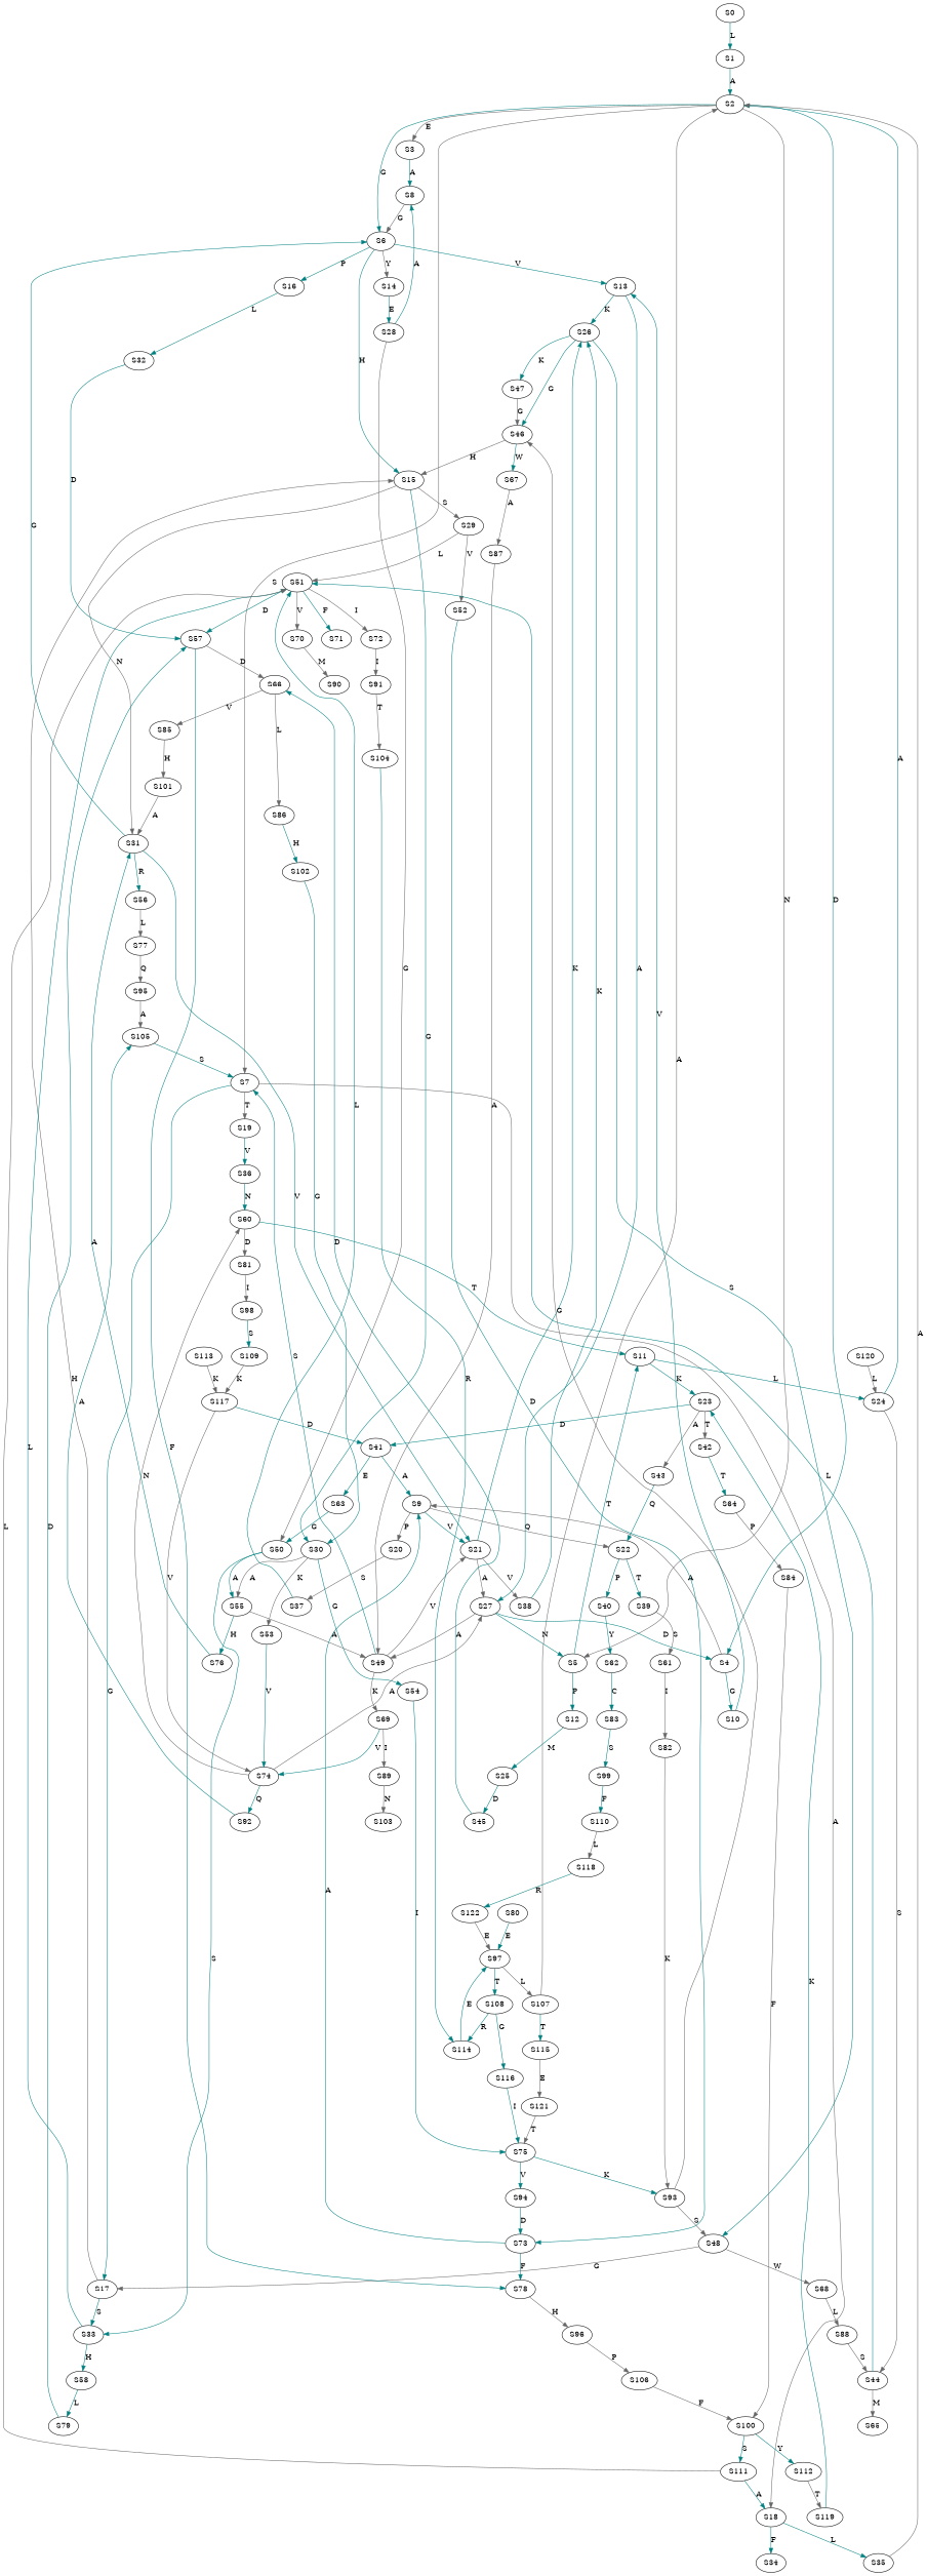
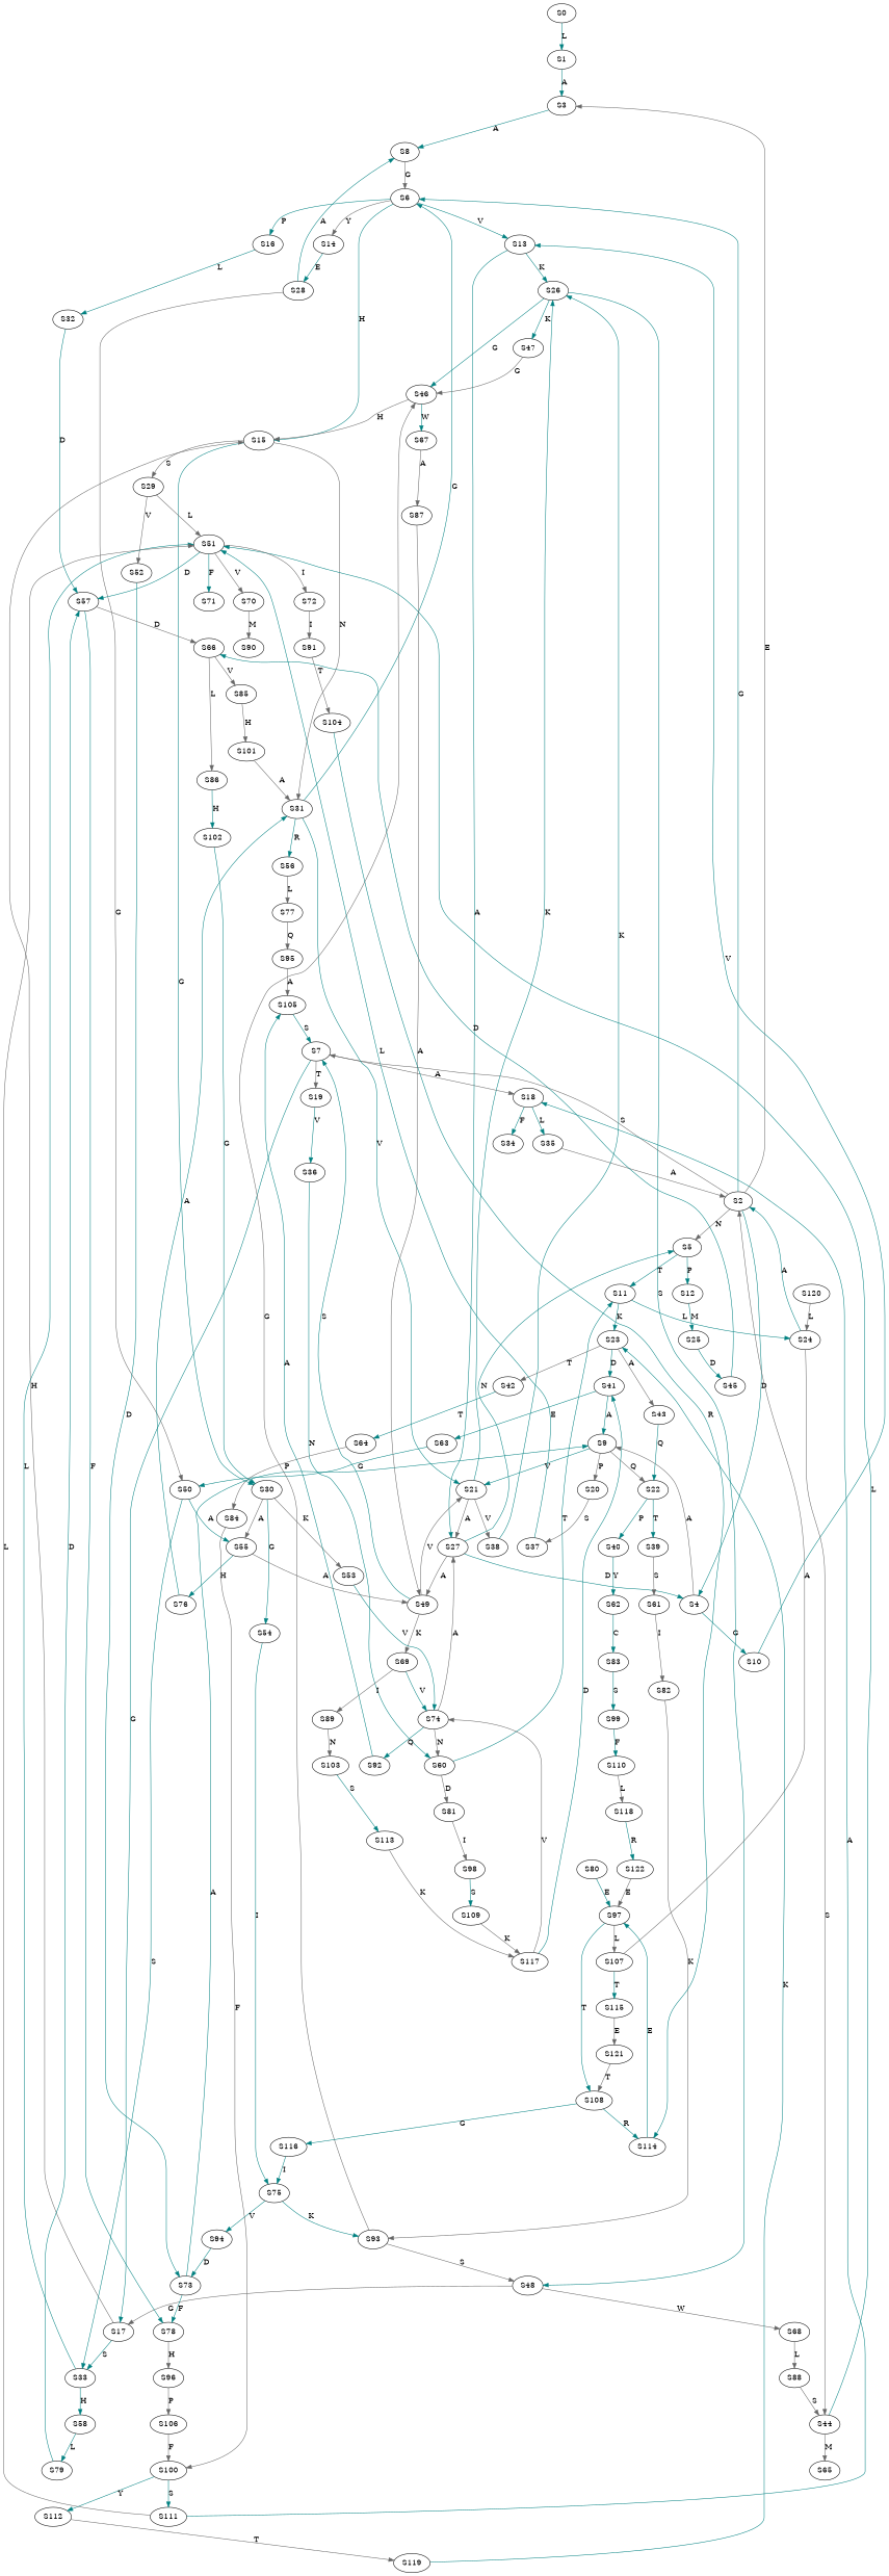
  strict digraph {
    edge [color=teal]
    S0
    S1
    S2
    S3
    S4
    S5
    S6
    S7
    S8
    S9
    S10
    S11
    S12
    S13
    S14
    S15
    S16
    S17
    S18
    S19
    S20
    S21
    S22
    S23
    S24
    S25
    S26
    S27
    S28
    S29
    S30
    S31
    S32
    S33
    S34
    S35
    S36
    S37
    S38
    S39
    S40
    S41
    S42
    S43
    S44
    S45
    S46
    S47
    S48
    S49
    S50
    S51
    S52
    S53
    S54
    S55
    S56
    S57
    S58
    S60
    S61
    S62
    S63
    S64
    S65
    S66
    S67
    S68
    S69
    S70
    S71
    S72
    S73
    S74
    S75
    S76
    S77
    S78
    S79
    S81
    S82
    S83
    S84
    S85
    S86
    S87
    S88
    S89
    S90
    S91
    S92
    S93
    S94
    S95
    S96
    S80
    S97
    S98
    S99
    S100
    S101
    S102
    S103
    S104
    S105
    S106
    S107
    S108
    S109
    S110
    S111
    S112
    S113
    S114
    S115
    S116
    S117
    S118
    S119
    S121
    S122
    S120
    S0 -> S1 [label=L]
-   S1 -> S2 [label=A]
+   S1 -> S3 [label=A]
    S2 -> S3 [color=gray40 label=E]
    S2 -> S4 [label=D]
    S2 -> S5 [color=gray40 label=N]
    S2 -> S6 [label=G]
    S2 -> S7 [color=gray40 label=S]
    S3 -> S8 [label=A]
    S4 -> S9 [color=gray40 label=A]
    S4 -> S10 [label=G]
    S5 -> S11 [label=T]
    S5 -> S12 [label=P]
    S6 -> S13 [label=V]
    S6 -> S14 [color=gray40 label=Y]
    S6 -> S15 [label=H]
    S6 -> S16 [label=P]
    S7 -> S17 [label=G]
    S7 -> S18 [color=gray40 label=A]
    S7 -> S19 [color=gray40 label=T]
    S8 -> S6 [color=gray40 label=G]
    S9 -> S20 [color=gray40 label=P]
    S9 -> S21 [label=V]
    S9 -> S22 [color=gray40 label=Q]
    S10 -> S13 [label=V]
    S11 -> S23 [label=K]
    S11 -> S24 [label=L]
    S12 -> S25 [label=M]
    S13 -> S26 [label=K]
    S13 -> S27 [label=A]
    S14 -> S28 [label=E]
    S15 -> S29 [color=gray40 label=S]
    S15 -> S30 [label=G]
    S15 -> S31 [color=gray40 label=N]
    S16 -> S32 [label=L]
    S17 -> S15 [color=gray40 label=H]
    S17 -> S33 [label=S]
    S18 -> S34 [label=F]
    S18 -> S35 [label=L]
    S19 -> S36 [label=V]
    S20 -> S37 [color=gray40 label=S]
    S21 -> S26 [label=K]
    S21 -> S27 [color=gray40 label=A]
    S21 -> S38 [color=gray40 label=V]
    S22 -> S39 [label=T]
    S22 -> S40 [label=P]
    S23 -> S41 [label=D]
    S23 -> S42 [color=gray40 label=T]
    S23 -> S43 [color=gray40 label=A]
    S24 -> S2 [label=A]
    S24 -> S44 [color=gray40 label=S]
    S25 -> S45 [label=D]
    S26 -> S46 [label=G]
    S26 -> S47 [label=K]
    S26 -> S48 [label=S]
    S27 -> S4 [label=D]
    S27 -> S5 [label=N]
    S27 -> S49 [color=gray40 label=A]
    S28 -> S8 [label=A]
    S28 -> S50 [color=gray40 label=G]
    S29 -> S51 [color=gray40 label=L]
    S29 -> S52 [color=gray40 label=V]
    S30 -> S53 [color=gray40 label=K]
    S30 -> S54 [label=G]
    S30 -> S55 [color=gray40 label=A]
    S31 -> S6 [label=G]
    S31 -> S21 [label=V]
    S31 -> S56 [label=R]
    S32 -> S57 [label=D]
    S33 -> S51 [label=L]
    S33 -> S58 [label=H]
    S35 -> S2 [color=gray40 label=A]
    S36 -> S60 [label=N]
    S37 -> S51 [label=L]
    S38 -> S26 [label=K]
    S39 -> S61 [color=gray40 label=S]
    S40 -> S62 [label=Y]
    S41 -> S9 [label=A]
    S41 -> S63 [label=E]
    S42 -> S64 [label=T]
    S43 -> S22 [label=Q]
    S44 -> S51 [label=L]
    S44 -> S65 [color=gray40 label=M]
    S45 -> S66 [label=D]
    S46 -> S15 [color=gray40 label=H]
    S46 -> S67 [label=W]
    S47 -> S46 [color=gray40 label=G]
    S48 -> S17 [color=gray40 label=G]
    S48 -> S68 [color=gray40 label=W]
    S49 -> S7 [label=S]
    S49 -> S21 [color=gray40 label=V]
    S49 -> S69 [color=gray40 label=K]
    S50 -> S33 [label=S]
    S50 -> S55 [label=A]
    S51 -> S57 [label=D]
    S51 -> S70 [color=gray40 label=V]
    S51 -> S71 [label=F]
    S51 -> S72 [color=gray40 label=I]
    S52 -> S73 [label=D]
    S53 -> S74 [label=V]
    S54 -> S75 [label=I]
    S55 -> S49 [color=gray40 label=A]
    S55 -> S76 [label=H]
    S56 -> S77 [color=gray40 label=L]
    S57 -> S66 [color=gray40 label=D]
    S57 -> S78 [label=F]
    S58 -> S79 [label=L]
    S60 -> S11 [label=T]
    S60 -> S81 [color=gray40 label=D]
    S61 -> S82 [color=gray40 label=I]
    S62 -> S83 [label=C]
    S63 -> S50 [label=G]
    S64 -> S84 [color=gray40 label=P]
    S66 -> S85 [color=gray40 label=V]
    S66 -> S86 [color=gray40 label=L]
    S67 -> S87 [color=gray40 label=A]
    S68 -> S88 [color=gray40 label=L]
    S69 -> S74 [label=V]
    S69 -> S89 [color=gray40 label=I]
    S70 -> S90 [color=gray40 label=M]
    S72 -> S91 [color=gray40 label=I]
    S73 -> S9 [label=A]
    S73 -> S78 [label=F]
    S74 -> S27 [color=gray40 label=A]
    S74 -> S60 [color=gray40 label=N]
    S74 -> S92 [label=Q]
    S75 -> S93 [label=K]
    S75 -> S94 [label=V]
    S76 -> S31 [label=A]
    S77 -> S95 [color=gray40 label=Q]
    S78 -> S96 [color=gray40 label=H]
    S79 -> S57 [label=D]
    S81 -> S98 [color=gray40 label=I]
    S82 -> S93 [color=gray40 label=K]
    S83 -> S99 [label=S]
    S84 -> S100 [color=gray40 label=F]
    S85 -> S101 [color=gray40 label=H]
    S86 -> S102 [label=H]
    S87 -> S49 [color=gray40 label=A]
    S88 -> S44 [color=gray40 label=S]
    S89 -> S103 [color=gray40 label=N]
    S91 -> S104 [color=gray40 label=T]
    S92 -> S105 [label=A]
    S93 -> S46 [color=gray40 label=G]
    S93 -> S48 [color=gray40 label=S]
    S94 -> S73 [label=D]
    S95 -> S105 [color=gray40 label=A]
    S96 -> S106 [color=gray40 label=P]
    S80 -> S97 [label=E]
    S97 -> S107 [color=gray40 label=L]
    S97 -> S108 [label=T]
    S98 -> S109 [label=S]
    S99 -> S110 [label=F]
    S100 -> S111 [label=S]
    S100 -> S112 [label=Y]
    S101 -> S31 [color=gray40 label=A]
    S102 -> S30 [label=G]
+   S103 -> S113 [label=S]
    S104 -> S114 [label=R]
    S105 -> S7 [label=S]
    S106 -> S100 [color=gray40 label=F]
    S107 -> S2 [color=gray40 label=A]
    S107 -> S115 [label=T]
    S108 -> S114 [label=R]
    S108 -> S116 [label=G]
    S109 -> S117 [color=gray40 label=K]
    S110 -> S118 [color=gray40 label=L]
    S111 -> S18 [label=A]
    S111 -> S51 [color=gray40 label=L]
    S112 -> S119 [color=gray40 label=T]
    S113 -> S117 [color=gray40 label=K]
    S114 -> S97 [label=E]
    S115 -> S121 [color=gray40 label=E]
    S116 -> S75 [label=I]
    S117 -> S41 [label=D]
    S117 -> S74 [color=gray40 label=V]
    S118 -> S122 [label=R]
    S119 -> S23 [label=K]
-   S121 -> S75 [color=gray40 label=T]
+   S121 -> S108 [color=gray40 label=T]
    S122 -> S97 [color=gray40 label=E]
    S120 -> S24 [color=gray40 label=L]
  }
